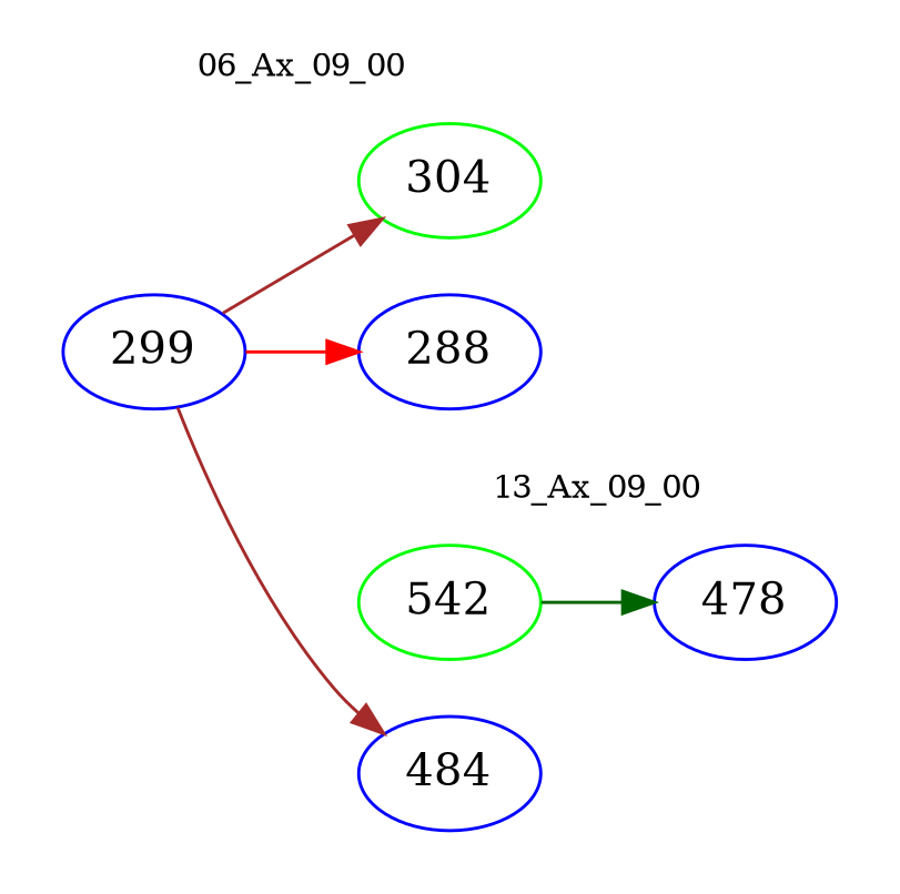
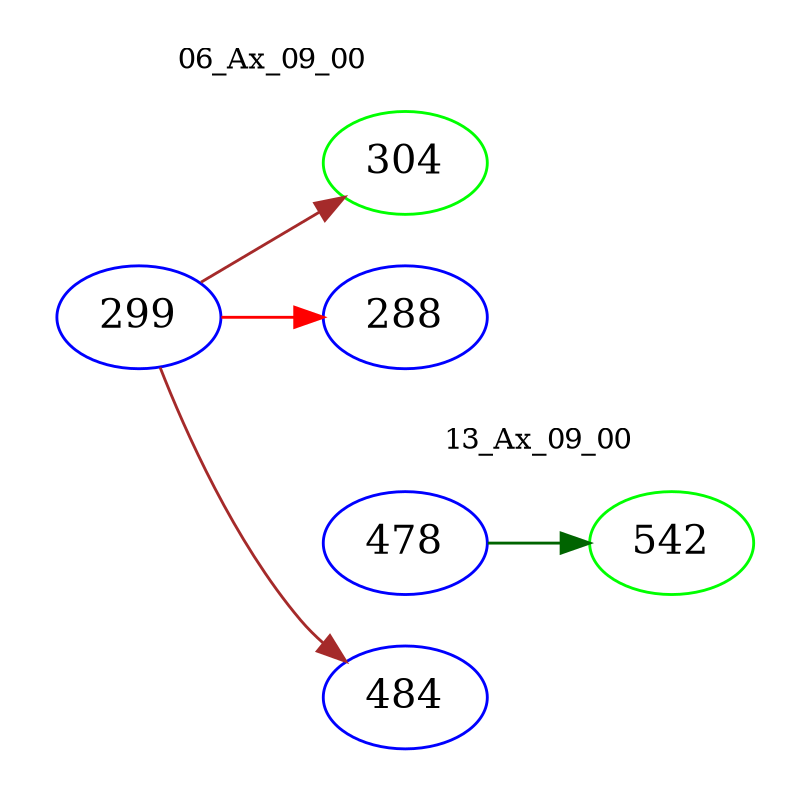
  digraph {
    rankdir=LR
    node [color=blue]
    edge [color=brown style=solid]
    n1 [label=299]
    n2 [label=288]
    n3 [color=green label=304]
    n4 [label=478]
    n5 [color=green label=542]
    n6 [label=484]
    subgraph cluster_1 {
      color=white
      fontsize=10
      label="06_Ax_09_00"
      n1
      n2
      n3
    }
    subgraph cluster_2 {
      color=white
      fontsize=10
      label="13_Ax_09_00"
      n4
      n5
      n6
    }
    n1 -> n2 [color=red]
    n1 -> n3
    n1 -> n6
-   n5 -> n4 [color=darkgreen]
+   n4 -> n5 [color=darkgreen]
  }
